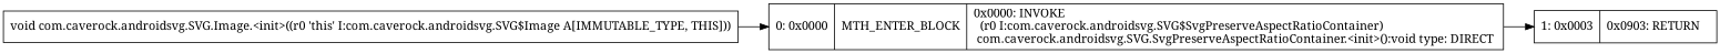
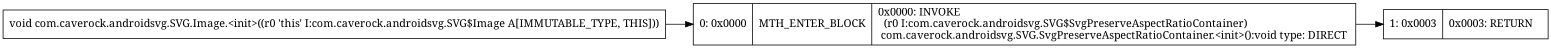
  digraph {
    rankdir=LR
    fontname="Noto Serif"
    node [shape=record fontname="Noto Serif"]
    edge [fontname="Noto Serif"]
    n1 [label="{0\:\ 0x0000|MTH_ENTER_BLOCK\l|0x0000: INVOKE  \l  (r0 I:com.caverock.androidsvg.SVG$SvgPreserveAspectRatioContainer)\l com.caverock.androidsvg.SVG.SvgPreserveAspectRatioContainer.\<init\>():void type: DIRECT \l}"]
-   n2 [label="{1\:\ 0x0003|0x0903: RETURN   \l}"]
+   n2 [label="{1\:\ 0x0003|0x0003: RETURN   \l}"]
    n3 [label="{void com.caverock.androidsvg.SVG.Image.\<init\>((r0 'this' I:com.caverock.androidsvg.SVG$Image A[IMMUTABLE_TYPE, THIS])) }"]
    n1 -> n2
    n3 -> n1
  }
